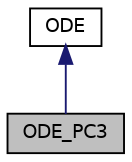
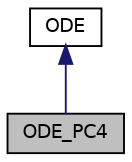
  digraph {
    node [color=black fontname=Helvetica fontsize=10 shape=record style=filled]
-   n1 [fillcolor=grey75 fontcolor=black height=0.2 label=ODE_PC3 width=0.4]
+   n1 [fillcolor=grey75 fontcolor=black height=0.2 label=ODE_PC4 width=0.4]
    n2 [fillcolor=white height=0.2 label=ODE width=0.4]
    n2 -> n1 [color=midnightblue dir=back fontname=Helvetica fontsize=10 labelfontname=Helvetica labelfontsize=10 style=solid]
  }
